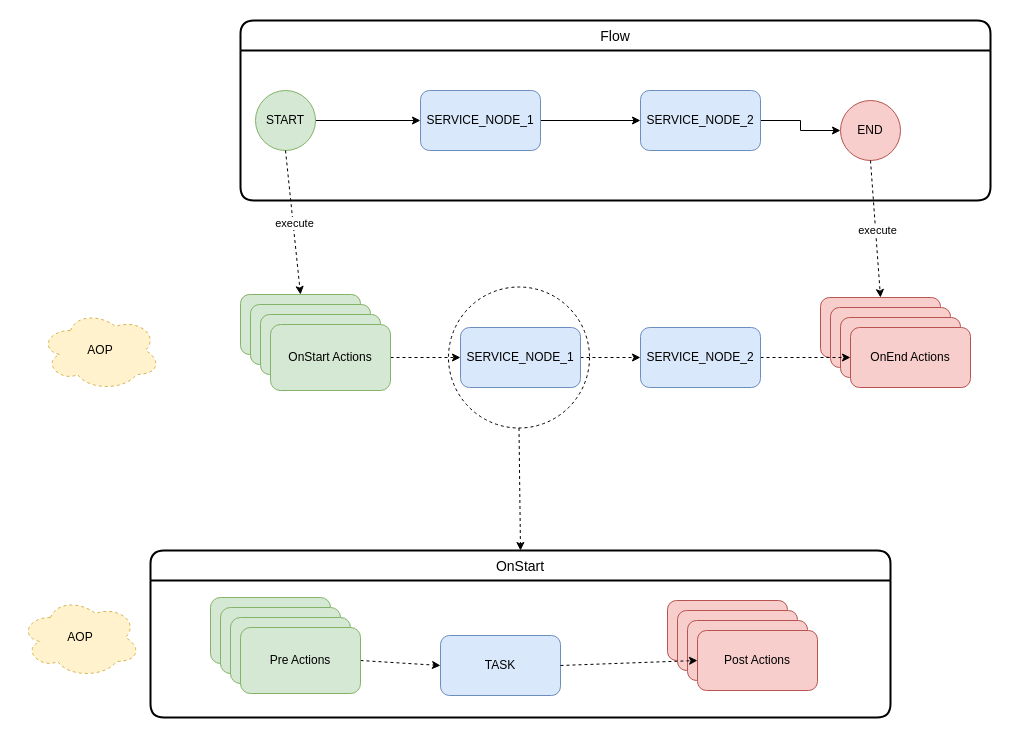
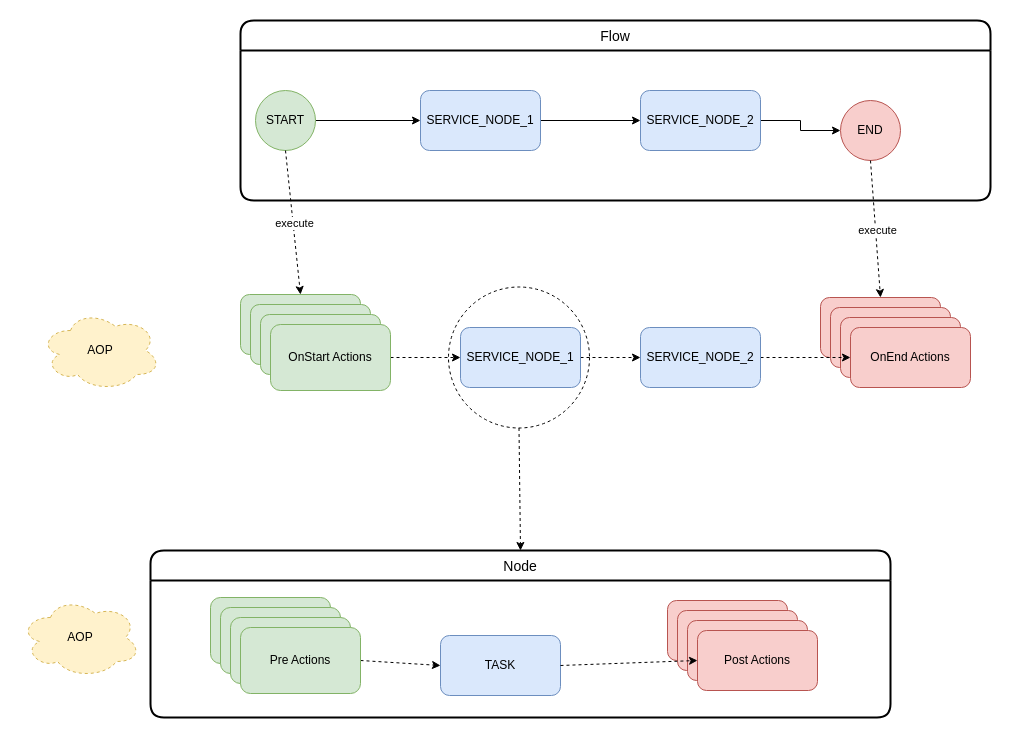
  <mxCell id="0" />
  <mxCell id="1" parent="0" />
  <mxCell id="2" style="edgeStyle=none;rounded=0;orthogonalLoop=1;jettySize=auto;html=1;exitX=0.5;exitY=1;exitDx=0;exitDy=0;entryX=0.5;entryY=0;entryDx=0;entryDy=0;dashed=1;" parent="1" source="3" target="40" edge="1"><mxGeometry relative="1" as="geometry" /></mxCell>
  <mxCell id="3" value="" style="ellipse;whiteSpace=wrap;html=1;aspect=fixed;dashed=1;" parent="1" vertex="1"><mxGeometry x="448" y="286.5" width="141" height="141" as="geometry" /></mxCell>
  <mxCell id="4" style="edgeStyle=orthogonalEdgeStyle;rounded=0;orthogonalLoop=1;jettySize=auto;html=1;exitX=1;exitY=0.5;exitDx=0;exitDy=0;entryX=0;entryY=0.5;entryDx=0;entryDy=0;" parent="1" source="5" target="8" edge="1"><mxGeometry relative="1" as="geometry" /></mxCell>
  <mxCell id="5" value="START" style="ellipse;whiteSpace=wrap;html=1;aspect=fixed;fillColor=#d5e8d4;strokeColor=#82b366;" parent="1" vertex="1"><mxGeometry x="255" y="90" width="60" height="60" as="geometry" /></mxCell>
  <mxCell id="6" value="END" style="ellipse;whiteSpace=wrap;html=1;aspect=fixed;fillColor=#f8cecc;strokeColor=#b85450;" parent="1" vertex="1"><mxGeometry x="840" y="100" width="60" height="60" as="geometry" /></mxCell>
  <mxCell id="7" style="edgeStyle=orthogonalEdgeStyle;rounded=0;orthogonalLoop=1;jettySize=auto;html=1;exitX=1;exitY=0.5;exitDx=0;exitDy=0;entryX=0;entryY=0.5;entryDx=0;entryDy=0;" parent="1" source="8" target="10" edge="1"><mxGeometry relative="1" as="geometry" /></mxCell>
  <mxCell id="8" value="SERVICE_NODE_1" style="rounded=1;whiteSpace=wrap;html=1;fillColor=#dae8fc;strokeColor=#6c8ebf;" parent="1" vertex="1"><mxGeometry x="420" y="90" width="120" height="60" as="geometry" /></mxCell>
  <mxCell id="9" style="edgeStyle=orthogonalEdgeStyle;rounded=0;orthogonalLoop=1;jettySize=auto;html=1;exitX=1;exitY=0.5;exitDx=0;exitDy=0;entryX=0;entryY=0.5;entryDx=0;entryDy=0;" parent="1" source="10" target="6" edge="1"><mxGeometry relative="1" as="geometry" /></mxCell>
  <mxCell id="10" value="SERVICE_NODE_2" style="rounded=1;whiteSpace=wrap;html=1;fillColor=#dae8fc;strokeColor=#6c8ebf;" parent="1" vertex="1"><mxGeometry x="640" y="90" width="120" height="60" as="geometry" /></mxCell>
  <mxCell id="11" value="Flow" style="swimlane;childLayout=stackLayout;horizontal=1;startSize=30;horizontalStack=0;rounded=1;fontSize=14;fontStyle=0;strokeWidth=2;resizeParent=0;resizeLast=1;shadow=0;dashed=0;align=center;" parent="1" vertex="1"><mxGeometry x="240" y="20" width="750" height="180" as="geometry" /></mxCell>
  <mxCell id="12" value="OnStart Actions" style="rounded=1;whiteSpace=wrap;html=1;fillColor=#d5e8d4;strokeColor=#82b366;" parent="1" vertex="1"><mxGeometry x="240" y="294" width="120" height="60" as="geometry" /></mxCell>
  <mxCell id="13" value="OnStart Actions" style="rounded=1;whiteSpace=wrap;html=1;fillColor=#d5e8d4;strokeColor=#82b366;" parent="1" vertex="1"><mxGeometry x="250" y="304" width="120" height="60" as="geometry" /></mxCell>
  <mxCell id="14" value="OnStart Actions" style="rounded=1;whiteSpace=wrap;html=1;fillColor=#d5e8d4;strokeColor=#82b366;" parent="1" vertex="1"><mxGeometry x="260" y="314" width="120" height="60" as="geometry" /></mxCell>
  <mxCell id="15" style="edgeStyle=orthogonalEdgeStyle;rounded=0;orthogonalLoop=1;jettySize=auto;html=1;exitX=1;exitY=0.5;exitDx=0;exitDy=0;entryX=0;entryY=0.5;entryDx=0;entryDy=0;dashed=1;" parent="1" source="16" target="26" edge="1"><mxGeometry relative="1" as="geometry" /></mxCell>
  <mxCell id="16" value="OnStart Actions" style="rounded=1;whiteSpace=wrap;html=1;fillColor=#d5e8d4;strokeColor=#82b366;" parent="1" vertex="1"><mxGeometry x="270" y="324" width="120" height="66" as="geometry" /></mxCell>
  <mxCell id="17" value="" style="endArrow=classic;html=1;rounded=0;exitX=0.5;exitY=1;exitDx=0;exitDy=0;entryX=0.5;entryY=0;entryDx=0;entryDy=0;dashed=1;" parent="1" source="5" target="12" edge="1"><mxGeometry width="50" height="50" relative="1" as="geometry"><mxPoint x="670" y="320" as="sourcePoint" /><mxPoint x="720" y="270" as="targetPoint" /></mxGeometry></mxCell>
  <mxCell id="18" value="execute" style="edgeLabel;html=1;align=center;verticalAlign=middle;resizable=0;points=[];" parent="17" vertex="1" connectable="0"><mxGeometry x="0.013" y="1" relative="1" as="geometry"><mxPoint as="offset" /></mxGeometry></mxCell>
  <mxCell id="19" value="OnEnd Actions" style="rounded=1;whiteSpace=wrap;html=1;fillColor=#f8cecc;strokeColor=#b85450;" parent="1" vertex="1"><mxGeometry x="820" y="297" width="120" height="60" as="geometry" /></mxCell>
  <mxCell id="20" value="" style="endArrow=classic;html=1;rounded=0;exitX=0.5;exitY=1;exitDx=0;exitDy=0;entryX=0.5;entryY=0;entryDx=0;entryDy=0;dashed=1;" parent="1" source="6" target="19" edge="1"><mxGeometry width="50" height="50" relative="1" as="geometry"><mxPoint x="899.5" y="140" as="sourcePoint" /><mxPoint x="899.5" y="290" as="targetPoint" /></mxGeometry></mxCell>
  <mxCell id="21" value="execute" style="edgeLabel;html=1;align=center;verticalAlign=middle;resizable=0;points=[];" parent="20" vertex="1" connectable="0"><mxGeometry x="0.013" y="1" relative="1" as="geometry"><mxPoint as="offset" /></mxGeometry></mxCell>
  <mxCell id="22" value="OnEnd Actions" style="rounded=1;whiteSpace=wrap;html=1;fillColor=#f8cecc;strokeColor=#b85450;" parent="1" vertex="1"><mxGeometry x="830" y="307" width="120" height="60" as="geometry" /></mxCell>
  <mxCell id="23" value="OnEnd Actions" style="rounded=1;whiteSpace=wrap;html=1;fillColor=#f8cecc;strokeColor=#b85450;" parent="1" vertex="1"><mxGeometry x="840" y="317" width="120" height="60" as="geometry" /></mxCell>
  <mxCell id="24" value="OnEnd Actions" style="rounded=1;whiteSpace=wrap;html=1;fillColor=#f8cecc;strokeColor=#b85450;" parent="1" vertex="1"><mxGeometry x="850" y="327" width="120" height="60" as="geometry" /></mxCell>
  <mxCell id="25" style="edgeStyle=orthogonalEdgeStyle;rounded=0;orthogonalLoop=1;jettySize=auto;html=1;exitX=1;exitY=0.5;exitDx=0;exitDy=0;entryX=0;entryY=0.5;entryDx=0;entryDy=0;dashed=1;" parent="1" source="26" target="28" edge="1"><mxGeometry relative="1" as="geometry" /></mxCell>
  <mxCell id="26" value="SERVICE_NODE_1" style="rounded=1;whiteSpace=wrap;html=1;fillColor=#dae8fc;strokeColor=#6c8ebf;" parent="1" vertex="1"><mxGeometry x="460" y="327" width="120" height="60" as="geometry" /></mxCell>
  <mxCell id="27" style="edgeStyle=orthogonalEdgeStyle;rounded=0;orthogonalLoop=1;jettySize=auto;html=1;exitX=1;exitY=0.5;exitDx=0;exitDy=0;entryX=0;entryY=0.5;entryDx=0;entryDy=0;dashed=1;" parent="1" source="28" target="24" edge="1"><mxGeometry relative="1" as="geometry" /></mxCell>
  <mxCell id="28" value="SERVICE_NODE_2" style="rounded=1;whiteSpace=wrap;html=1;fillColor=#dae8fc;strokeColor=#6c8ebf;" parent="1" vertex="1"><mxGeometry x="640" y="327" width="120" height="60" as="geometry" /></mxCell>
  <mxCell id="29" value="Pre Actions" style="rounded=1;whiteSpace=wrap;html=1;fillColor=#d5e8d4;strokeColor=#82b366;" parent="1" vertex="1"><mxGeometry x="210" y="597" width="120" height="66" as="geometry" /></mxCell>
  <mxCell id="30" value="Pre Actions" style="rounded=1;whiteSpace=wrap;html=1;fillColor=#d5e8d4;strokeColor=#82b366;" parent="1" vertex="1"><mxGeometry x="220" y="607" width="120" height="66" as="geometry" /></mxCell>
  <mxCell id="31" value="Pre Actions" style="rounded=1;whiteSpace=wrap;html=1;fillColor=#d5e8d4;strokeColor=#82b366;" parent="1" vertex="1"><mxGeometry x="230" y="617" width="120" height="66" as="geometry" /></mxCell>
  <mxCell id="32" style="edgeStyle=none;rounded=0;orthogonalLoop=1;jettySize=auto;html=1;exitX=1;exitY=0.5;exitDx=0;exitDy=0;entryX=0;entryY=0.5;entryDx=0;entryDy=0;dashed=1;" parent="1" source="33" target="34" edge="1"><mxGeometry relative="1" as="geometry" /></mxCell>
  <mxCell id="33" value="Pre Actions" style="rounded=1;whiteSpace=wrap;html=1;fillColor=#d5e8d4;strokeColor=#82b366;" parent="1" vertex="1"><mxGeometry x="240" y="627" width="120" height="66" as="geometry" /></mxCell>
  <mxCell id="34" value="TASK" style="rounded=1;whiteSpace=wrap;html=1;fillColor=#dae8fc;strokeColor=#6c8ebf;" parent="1" vertex="1"><mxGeometry x="440" y="635" width="120" height="60" as="geometry" /></mxCell>
  <mxCell id="35" value="Post Actions" style="rounded=1;whiteSpace=wrap;html=1;fillColor=#f8cecc;strokeColor=#b85450;" parent="1" vertex="1"><mxGeometry x="667" y="600" width="120" height="60" as="geometry" /></mxCell>
  <mxCell id="36" value="Post Actions" style="rounded=1;whiteSpace=wrap;html=1;fillColor=#f8cecc;strokeColor=#b85450;" parent="1" vertex="1"><mxGeometry x="677" y="610" width="120" height="60" as="geometry" /></mxCell>
  <mxCell id="37" value="Post Actions" style="rounded=1;whiteSpace=wrap;html=1;fillColor=#f8cecc;strokeColor=#b85450;" parent="1" vertex="1"><mxGeometry x="687" y="620" width="120" height="60" as="geometry" /></mxCell>
  <mxCell id="38" value="Post Actions" style="rounded=1;whiteSpace=wrap;html=1;fillColor=#f8cecc;strokeColor=#b85450;" parent="1" vertex="1"><mxGeometry x="697" y="630" width="120" height="60" as="geometry" /></mxCell>
  <mxCell id="39" style="edgeStyle=none;rounded=0;orthogonalLoop=1;jettySize=auto;html=1;exitX=1;exitY=0.5;exitDx=0;exitDy=0;entryX=0;entryY=0.5;entryDx=0;entryDy=0;dashed=1;" parent="1" source="34" target="38" edge="1"><mxGeometry relative="1" as="geometry" /></mxCell>
- <mxCell id="40" value="OnStart" style="swimlane;childLayout=stackLayout;horizontal=1;startSize=30;horizontalStack=0;rounded=1;fontSize=14;fontStyle=0;strokeWidth=2;resizeParent=0;resizeLast=1;shadow=0;dashed=0;align=center;" parent="1" vertex="1"><mxGeometry x="150" y="550" width="740" height="167" as="geometry" /></mxCell>
+ <mxCell id="40" value="Node" style="swimlane;childLayout=stackLayout;horizontal=1;startSize=30;horizontalStack=0;rounded=1;fontSize=14;fontStyle=0;strokeWidth=2;resizeParent=0;resizeLast=1;shadow=0;dashed=0;align=center;" parent="1" vertex="1"><mxGeometry x="150" y="550" width="740" height="167" as="geometry" /></mxCell>
  <mxCell id="41" value="AOP" style="ellipse;shape=cloud;whiteSpace=wrap;html=1;dashed=1;fillColor=#fff2cc;strokeColor=#d6b656;" parent="1" vertex="1"><mxGeometry x="40" y="310" width="120" height="80" as="geometry" /></mxCell>
  <mxCell id="42" value="AOP" style="ellipse;shape=cloud;whiteSpace=wrap;html=1;dashed=1;fillColor=#fff2cc;strokeColor=#d6b656;" parent="1" vertex="1"><mxGeometry x="20" y="597" width="120" height="80" as="geometry" /></mxCell>
